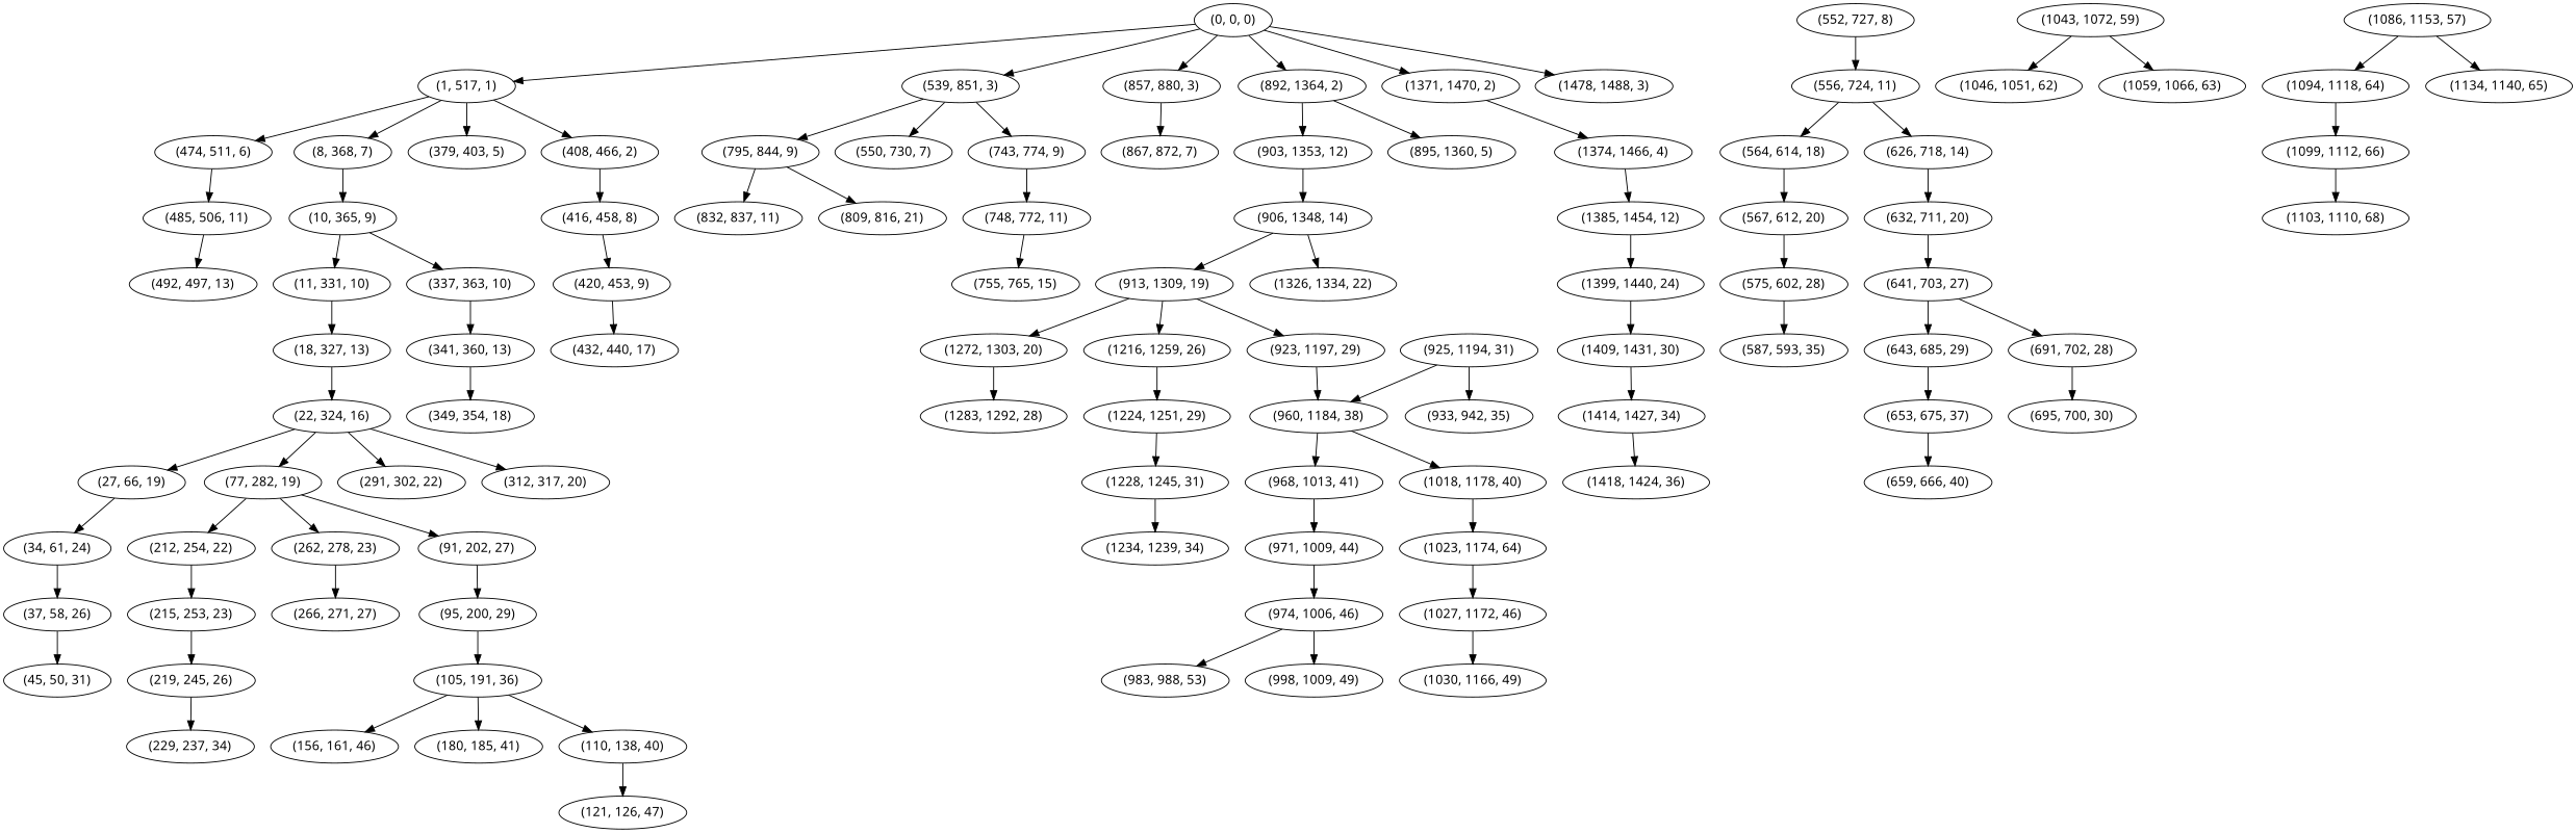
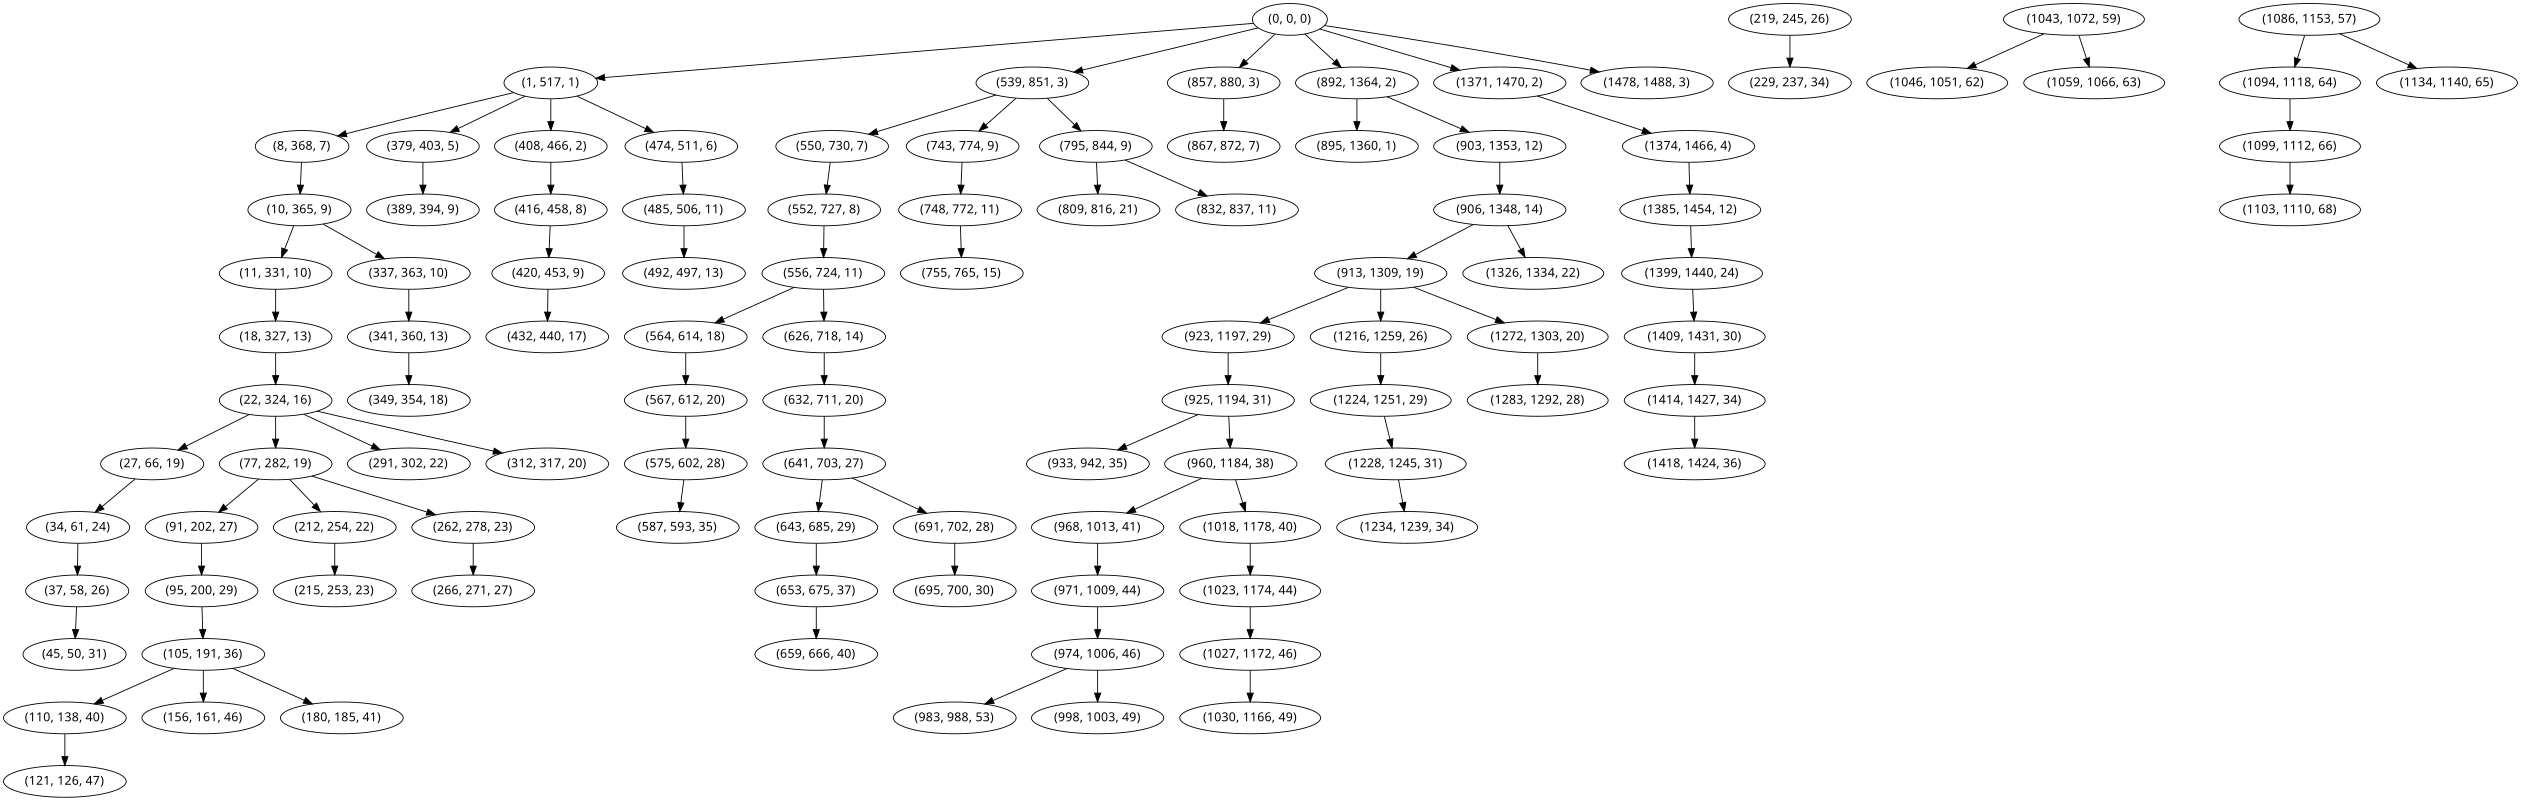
  digraph {
    fontname="Noto Sans"
    node [fontname="Noto Sans"]
    edge [fontname="Noto Sans"]
    "(0, 0, 0)"
    "(1, 517, 1)"
    "(539, 851, 3)"
    "(857, 880, 3)"
    "(892, 1364, 2)"
    "(1371, 1470, 2)"
    "(1478, 1488, 3)"
    "(8, 368, 7)"
    "(379, 403, 5)"
    "(408, 466, 2)"
    "(474, 511, 6)"
    "(550, 730, 7)"
    "(743, 774, 9)"
    "(795, 844, 9)"
    "(867, 872, 7)"
-   "(895, 1360, 5)"
+   "(895, 1360, 5)" [label="(895, 1360, 1)"]
    "(903, 1353, 12)"
    "(1374, 1466, 4)"
    "(10, 365, 9)"
+   "(389, 394, 9)"
    "(416, 458, 8)"
    "(485, 506, 11)"
    "(11, 331, 10)"
    "(337, 363, 10)"
    "(18, 327, 13)"
    "(341, 360, 13)"
    "(22, 324, 16)"
    "(27, 66, 19)"
    "(77, 282, 19)"
    "(291, 302, 22)"
    "(312, 317, 20)"
    "(34, 61, 24)"
    "(91, 202, 27)"
    "(212, 254, 22)"
    "(262, 278, 23)"
    "(37, 58, 26)"
    "(45, 50, 31)"
    "(95, 200, 29)"
    "(215, 253, 23)"
    "(266, 271, 27)"
    "(105, 191, 36)"
    "(110, 138, 40)"
    "(156, 161, 46)"
    "(180, 185, 41)"
    "(121, 126, 47)"
    "(219, 245, 26)"
    "(229, 237, 34)"
    "(349, 354, 18)"
    "(420, 453, 9)"
    "(432, 440, 17)"
    "(492, 497, 13)"
    "(552, 727, 8)"
    "(748, 772, 11)"
    "(809, 816, 21)"
    "(832, 837, 11)"
    "(556, 724, 11)"
    "(564, 614, 18)"
    "(626, 718, 14)"
    "(567, 612, 20)"
    "(632, 711, 20)"
    "(575, 602, 28)"
    "(587, 593, 35)"
    "(641, 703, 27)"
    "(643, 685, 29)"
    "(691, 702, 28)"
    "(653, 675, 37)"
    "(695, 700, 30)"
    "(659, 666, 40)"
    "(755, 765, 15)"
    "(906, 1348, 14)"
    "(913, 1309, 19)"
    "(1326, 1334, 22)"
    "(923, 1197, 29)"
    "(1216, 1259, 26)"
    "(1272, 1303, 20)"
    "(925, 1194, 31)"
    "(1224, 1251, 29)"
    "(1283, 1292, 28)"
    "(933, 942, 35)"
    "(960, 1184, 38)"
    "(968, 1013, 41)"
    "(1018, 1178, 40)"
    "(971, 1009, 44)"
-   "(1023, 1174, 44)" [label="(1023, 1174, 64)"]
+   "(1023, 1174, 44)"
    "(974, 1006, 46)"
    "(983, 988, 53)"
-   "(998, 1003, 49)" [label="(998, 1009, 49)"]
+   "(998, 1003, 49)"
    "(1027, 1172, 46)"
    "(1030, 1166, 49)"
    "(1043, 1072, 59)"
    "(1046, 1051, 62)"
    "(1059, 1066, 63)"
    "(1086, 1153, 57)"
    "(1094, 1118, 64)"
    "(1134, 1140, 65)"
    "(1099, 1112, 66)"
    "(1103, 1110, 68)"
    "(1228, 1245, 31)"
    "(1234, 1239, 34)"
    "(1385, 1454, 12)"
    "(1399, 1440, 24)"
    "(1409, 1431, 30)"
    "(1414, 1427, 34)"
    "(1418, 1424, 36)"
    "(0, 0, 0)" -> "(1, 517, 1)"
    "(0, 0, 0)" -> "(539, 851, 3)"
    "(0, 0, 0)" -> "(857, 880, 3)"
    "(0, 0, 0)" -> "(892, 1364, 2)"
    "(0, 0, 0)" -> "(1371, 1470, 2)"
    "(0, 0, 0)" -> "(1478, 1488, 3)"
    "(1, 517, 1)" -> "(8, 368, 7)"
    "(1, 517, 1)" -> "(379, 403, 5)"
    "(1, 517, 1)" -> "(408, 466, 2)"
    "(1, 517, 1)" -> "(474, 511, 6)"
    "(539, 851, 3)" -> "(550, 730, 7)"
    "(539, 851, 3)" -> "(743, 774, 9)"
    "(539, 851, 3)" -> "(795, 844, 9)"
    "(857, 880, 3)" -> "(867, 872, 7)"
    "(892, 1364, 2)" -> "(895, 1360, 5)"
    "(892, 1364, 2)" -> "(903, 1353, 12)"
    "(1371, 1470, 2)" -> "(1374, 1466, 4)"
    "(8, 368, 7)" -> "(10, 365, 9)"
+   "(379, 403, 5)" -> "(389, 394, 9)"
    "(408, 466, 2)" -> "(416, 458, 8)"
    "(474, 511, 6)" -> "(485, 506, 11)"
+   "(550, 730, 7)" -> "(552, 727, 8)"
    "(743, 774, 9)" -> "(748, 772, 11)"
    "(795, 844, 9)" -> "(809, 816, 21)"
    "(795, 844, 9)" -> "(832, 837, 11)"
    "(903, 1353, 12)" -> "(906, 1348, 14)"
    "(1374, 1466, 4)" -> "(1385, 1454, 12)"
    "(10, 365, 9)" -> "(11, 331, 10)"
    "(10, 365, 9)" -> "(337, 363, 10)"
    "(416, 458, 8)" -> "(420, 453, 9)"
    "(485, 506, 11)" -> "(492, 497, 13)"
    "(11, 331, 10)" -> "(18, 327, 13)"
    "(337, 363, 10)" -> "(341, 360, 13)"
    "(18, 327, 13)" -> "(22, 324, 16)"
    "(341, 360, 13)" -> "(349, 354, 18)"
    "(22, 324, 16)" -> "(27, 66, 19)"
    "(22, 324, 16)" -> "(77, 282, 19)"
    "(22, 324, 16)" -> "(291, 302, 22)"
    "(22, 324, 16)" -> "(312, 317, 20)"
    "(27, 66, 19)" -> "(34, 61, 24)"
    "(77, 282, 19)" -> "(91, 202, 27)"
    "(77, 282, 19)" -> "(212, 254, 22)"
    "(77, 282, 19)" -> "(262, 278, 23)"
    "(34, 61, 24)" -> "(37, 58, 26)"
    "(91, 202, 27)" -> "(95, 200, 29)"
    "(212, 254, 22)" -> "(215, 253, 23)"
    "(262, 278, 23)" -> "(266, 271, 27)"
    "(37, 58, 26)" -> "(45, 50, 31)"
    "(95, 200, 29)" -> "(105, 191, 36)"
-   "(215, 253, 23)" -> "(219, 245, 26)"
    "(105, 191, 36)" -> "(110, 138, 40)"
    "(105, 191, 36)" -> "(156, 161, 46)"
    "(105, 191, 36)" -> "(180, 185, 41)"
    "(110, 138, 40)" -> "(121, 126, 47)"
    "(219, 245, 26)" -> "(229, 237, 34)"
    "(420, 453, 9)" -> "(432, 440, 17)"
    "(552, 727, 8)" -> "(556, 724, 11)"
    "(748, 772, 11)" -> "(755, 765, 15)"
    "(556, 724, 11)" -> "(564, 614, 18)"
    "(556, 724, 11)" -> "(626, 718, 14)"
    "(564, 614, 18)" -> "(567, 612, 20)"
    "(626, 718, 14)" -> "(632, 711, 20)"
    "(567, 612, 20)" -> "(575, 602, 28)"
    "(632, 711, 20)" -> "(641, 703, 27)"
    "(575, 602, 28)" -> "(587, 593, 35)"
    "(641, 703, 27)" -> "(643, 685, 29)"
    "(641, 703, 27)" -> "(691, 702, 28)"
    "(643, 685, 29)" -> "(653, 675, 37)"
    "(691, 702, 28)" -> "(695, 700, 30)"
    "(653, 675, 37)" -> "(659, 666, 40)"
    "(906, 1348, 14)" -> "(913, 1309, 19)"
    "(906, 1348, 14)" -> "(1326, 1334, 22)"
    "(913, 1309, 19)" -> "(923, 1197, 29)"
    "(913, 1309, 19)" -> "(1216, 1259, 26)"
    "(913, 1309, 19)" -> "(1272, 1303, 20)"
-   "(923, 1197, 29)" -> "(960, 1184, 38)"
+   "(923, 1197, 29)" -> "(925, 1194, 31)"
    "(1216, 1259, 26)" -> "(1224, 1251, 29)"
    "(1272, 1303, 20)" -> "(1283, 1292, 28)"
    "(925, 1194, 31)" -> "(933, 942, 35)"
    "(925, 1194, 31)" -> "(960, 1184, 38)"
    "(1224, 1251, 29)" -> "(1228, 1245, 31)"
    "(960, 1184, 38)" -> "(968, 1013, 41)"
    "(960, 1184, 38)" -> "(1018, 1178, 40)"
    "(968, 1013, 41)" -> "(971, 1009, 44)"
    "(1018, 1178, 40)" -> "(1023, 1174, 44)"
    "(971, 1009, 44)" -> "(974, 1006, 46)"
    "(1023, 1174, 44)" -> "(1027, 1172, 46)"
    "(974, 1006, 46)" -> "(983, 988, 53)"
    "(974, 1006, 46)" -> "(998, 1003, 49)"
    "(1027, 1172, 46)" -> "(1030, 1166, 49)"
    "(1043, 1072, 59)" -> "(1046, 1051, 62)"
    "(1043, 1072, 59)" -> "(1059, 1066, 63)"
    "(1086, 1153, 57)" -> "(1094, 1118, 64)"
    "(1086, 1153, 57)" -> "(1134, 1140, 65)"
    "(1094, 1118, 64)" -> "(1099, 1112, 66)"
    "(1099, 1112, 66)" -> "(1103, 1110, 68)"
    "(1228, 1245, 31)" -> "(1234, 1239, 34)"
    "(1385, 1454, 12)" -> "(1399, 1440, 24)"
    "(1399, 1440, 24)" -> "(1409, 1431, 30)"
    "(1409, 1431, 30)" -> "(1414, 1427, 34)"
    "(1414, 1427, 34)" -> "(1418, 1424, 36)"
  }
